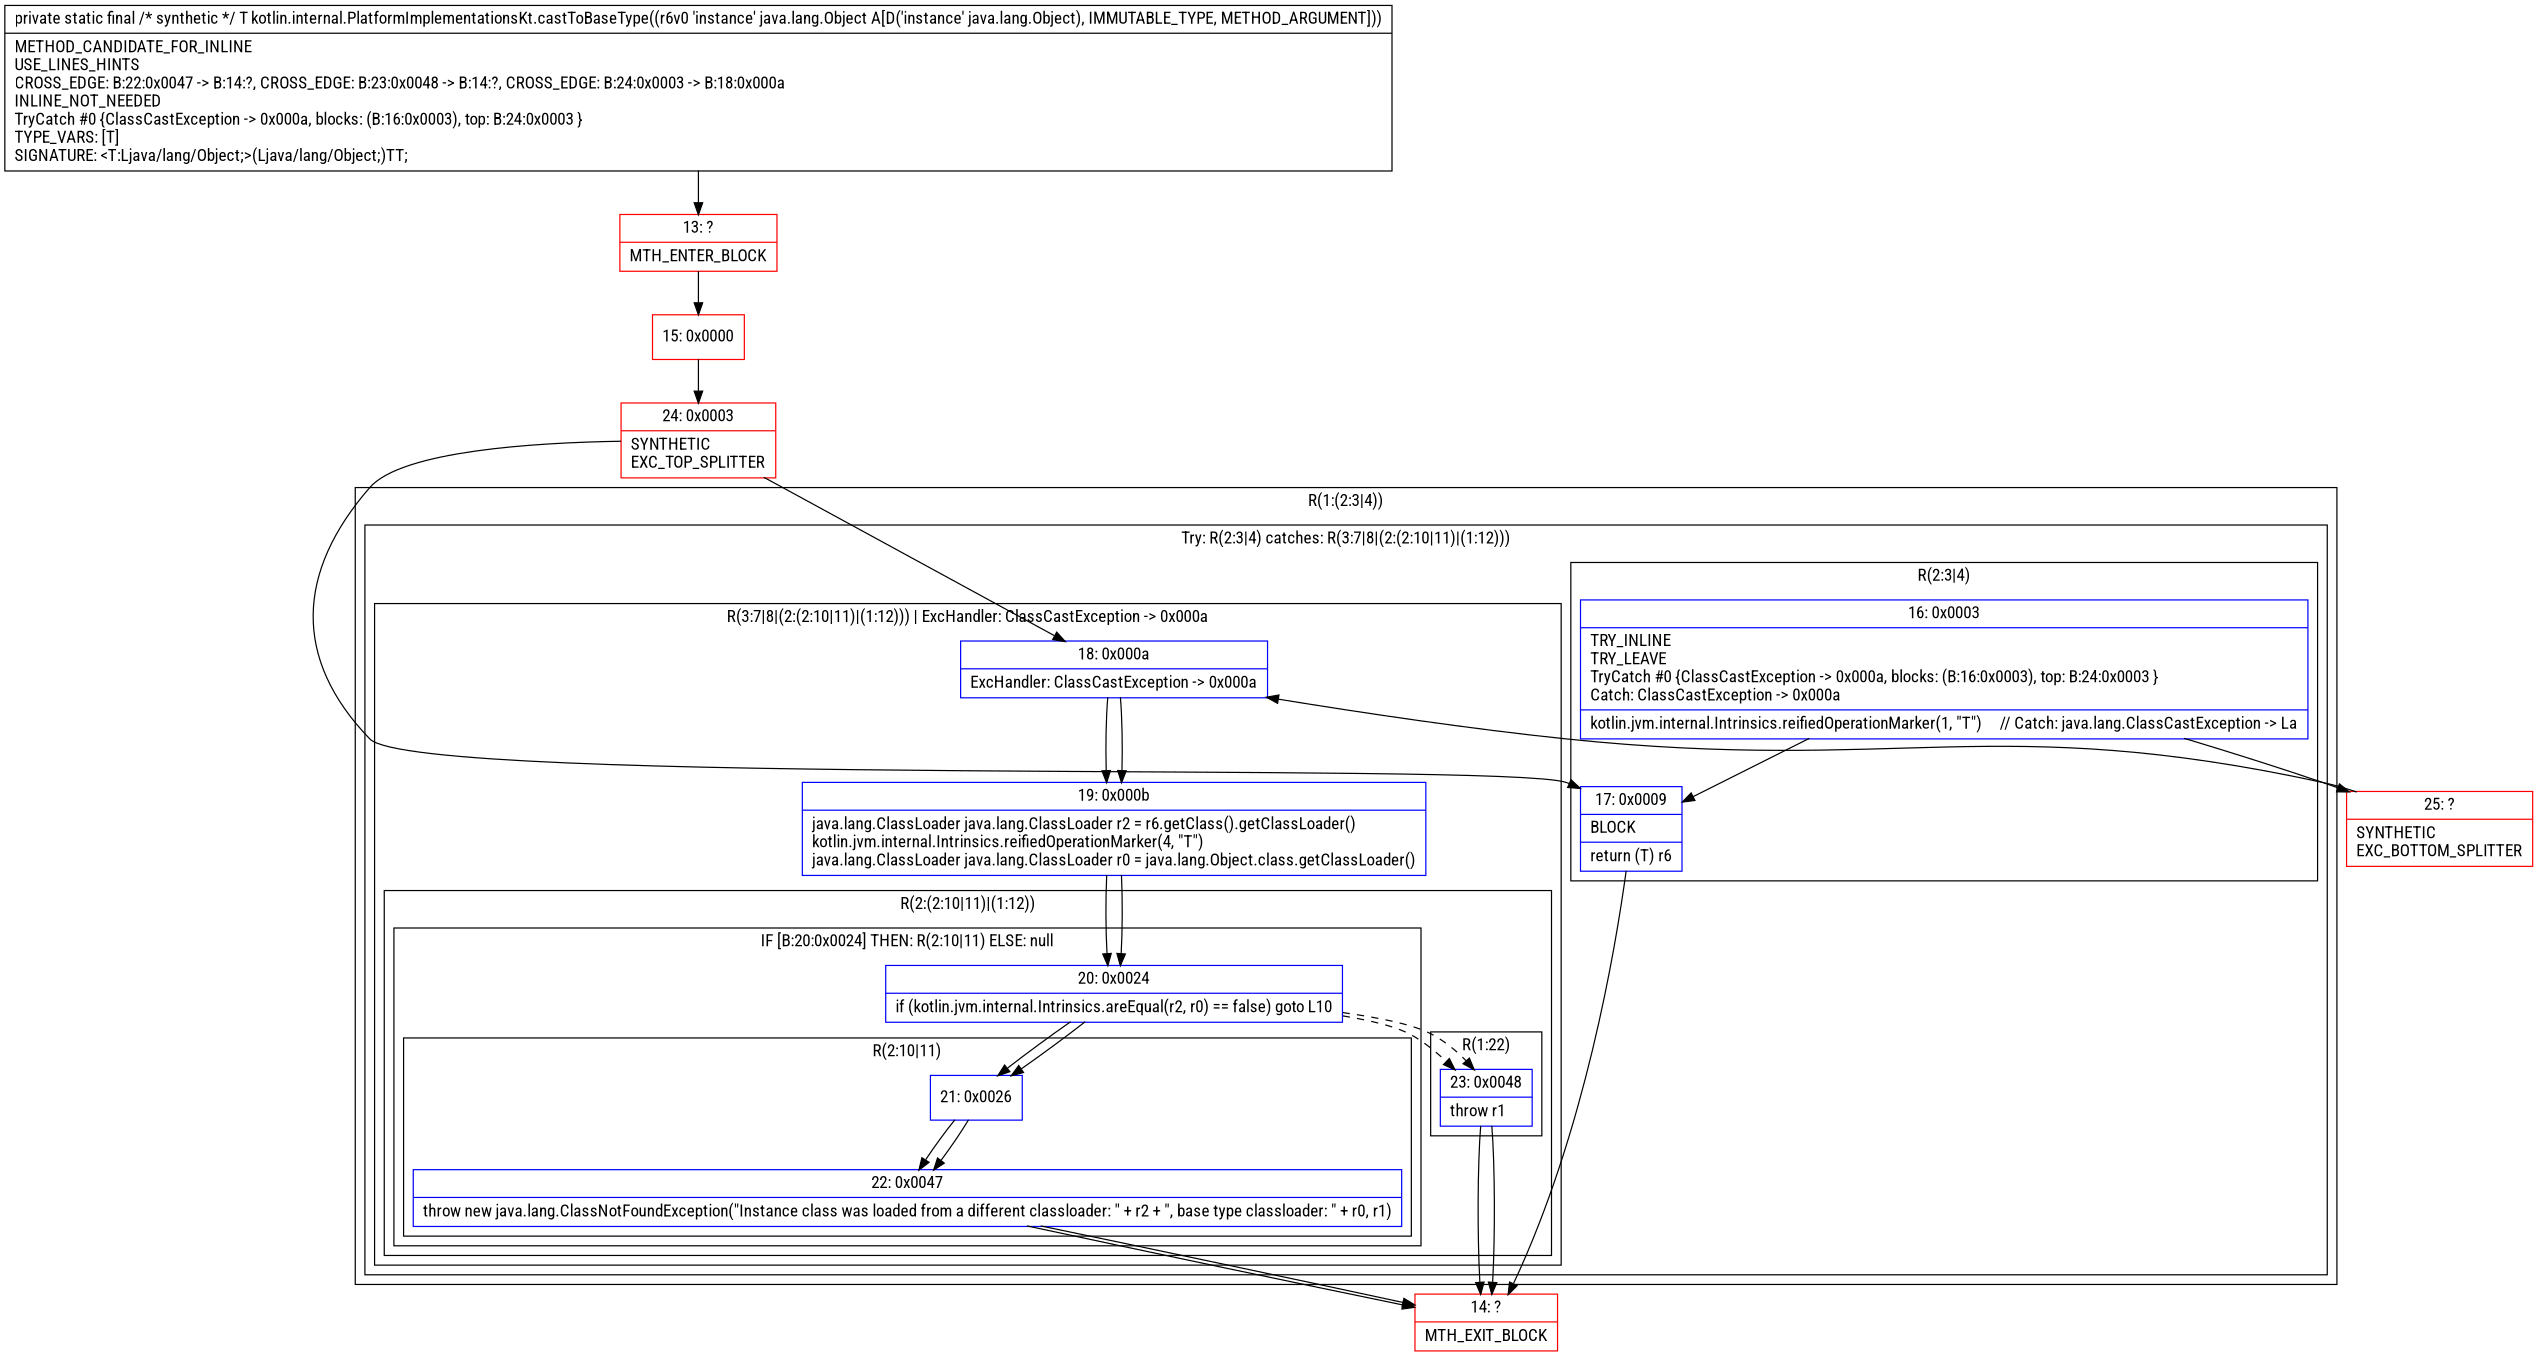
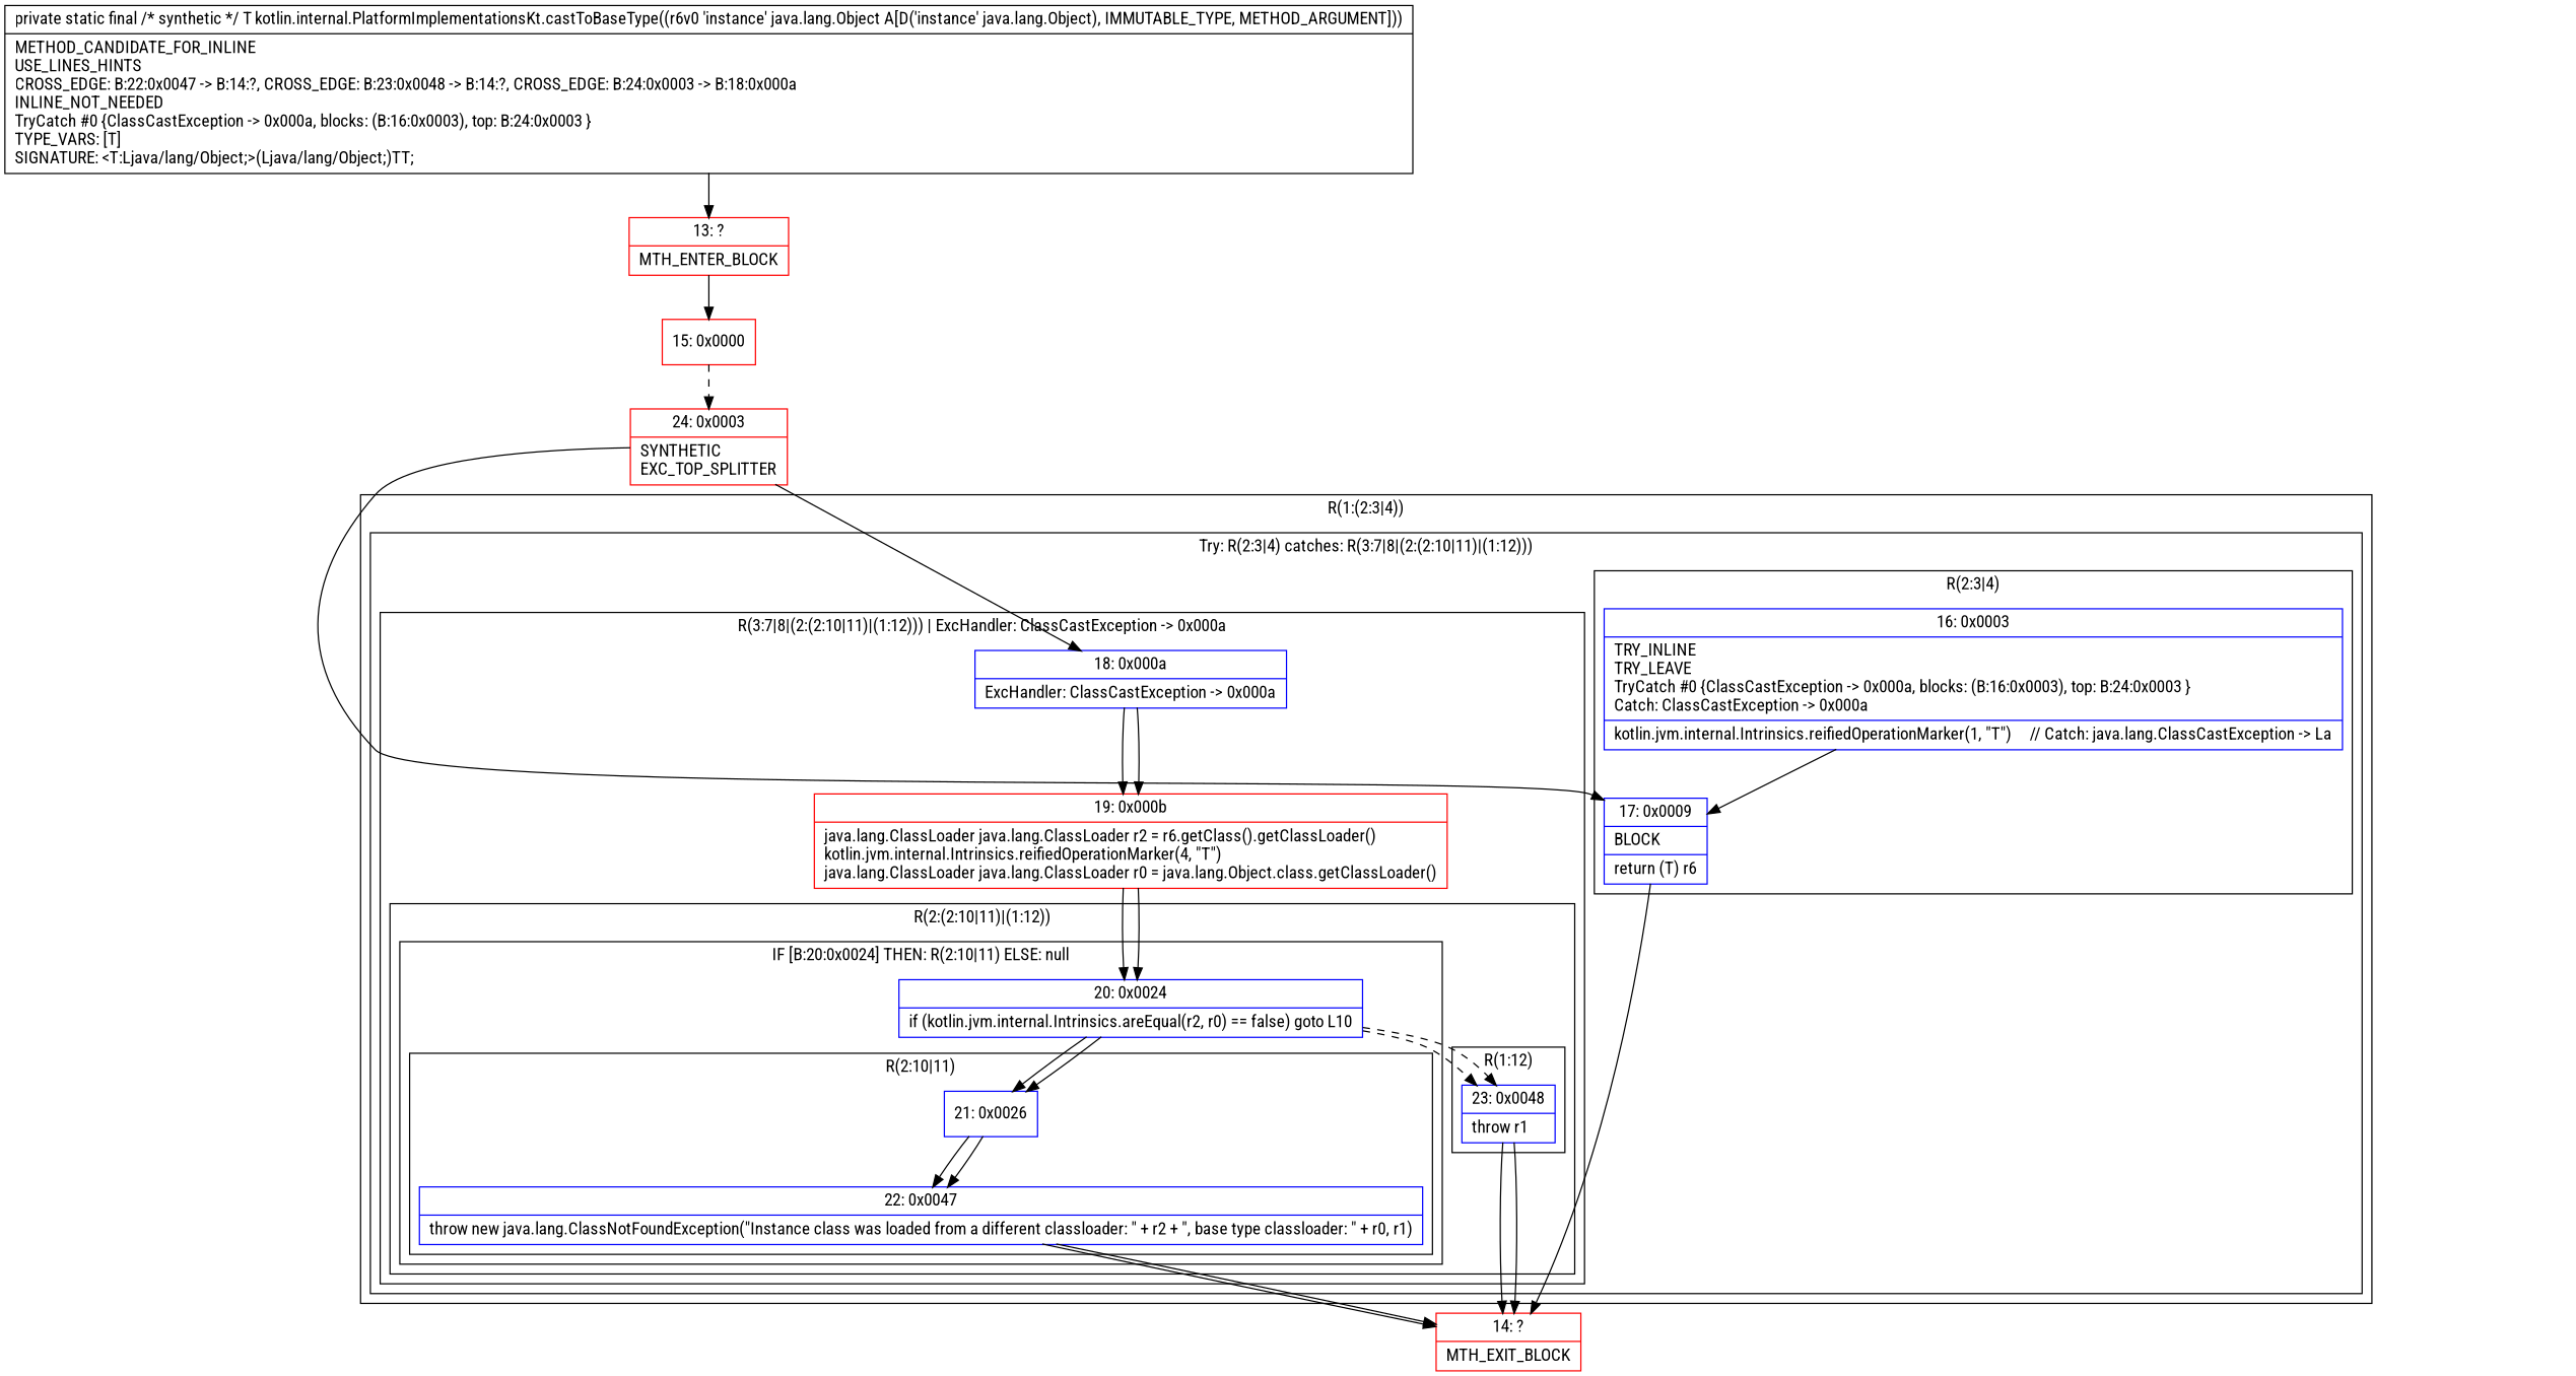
  digraph {
    fontname="Roboto Condensed"
    node [color=blue fontname="Roboto Condensed" shape=record]
    edge [fontname="Roboto Condensed"]
    n1 [label="{16\:\ 0x0003|TRY_INLINE\lTRY_LEAVE\lTryCatch #0 \{ClassCastException \-\> 0x000a, blocks: (B:16:0x0003), top: B:24:0x0003 \}\lCatch: ClassCastException \-\> 0x000a\l|kotlin.jvm.internal.Intrinsics.reifiedOperationMarker(1, \"T\")     \/\/ Catch: java.lang.ClassCastException \-\> La\l}"]
    n2 [label="{17\:\ 0x0009|BLOCK\l|return (T) r6\l}"]
    n3 [label="{21\:\ 0x0026}"]
    n4 [label="{22\:\ 0x0047|throw new java.lang.ClassNotFoundException(\"Instance class was loaded from a different classloader: \" + r2 + \", base type classloader: \" + r0, r1)\l}"]
    n5 [label="{20\:\ 0x0024|if (kotlin.jvm.internal.Intrinsics.areEqual(r2, r0) == false) goto L10\l}"]
    n6 [label="{23\:\ 0x0048|throw r1\l}"]
    n7 [label="{18\:\ 0x000a|ExcHandler: ClassCastException \-\> 0x000a\l}"]
-   n8 [label="{19\:\ 0x000b|java.lang.ClassLoader java.lang.ClassLoader r2 = r6.getClass().getClassLoader()\lkotlin.jvm.internal.Intrinsics.reifiedOperationMarker(4, \"T\")\ljava.lang.ClassLoader java.lang.ClassLoader r0 = java.lang.Object.class.getClassLoader()\l}"]
-   n9 [color=red label="{25\:\ ?|SYNTHETIC\lEXC_BOTTOM_SPLITTER\l}"]
+   n8 [color=red label="{19\:\ 0x000b|java.lang.ClassLoader java.lang.ClassLoader r2 = r6.getClass().getClassLoader()\lkotlin.jvm.internal.Intrinsics.reifiedOperationMarker(4, \"T\")\ljava.lang.ClassLoader java.lang.ClassLoader r0 = java.lang.Object.class.getClassLoader()\l}"]
    n10 [color=red label="{14\:\ ?|MTH_EXIT_BLOCK\l}"]
    n11 [color=red label="{13\:\ ?|MTH_ENTER_BLOCK\l}"]
    n12 [color=red label="{15\:\ 0x0000}"]
    n13 [color=red label="{24\:\ 0x0003|SYNTHETIC\lEXC_TOP_SPLITTER\l}"]
    n14 [label="{private static final \/* synthetic *\/ T kotlin.internal.PlatformImplementationsKt.castToBaseType((r6v0 'instance' java.lang.Object A[D('instance' java.lang.Object), IMMUTABLE_TYPE, METHOD_ARGUMENT]))  | METHOD_CANDIDATE_FOR_INLINE\lUSE_LINES_HINTS\lCROSS_EDGE: B:22:0x0047 \-\> B:14:?, CROSS_EDGE: B:23:0x0048 \-\> B:14:?, CROSS_EDGE: B:24:0x0003 \-\> B:18:0x000a\lINLINE_NOT_NEEDED\lTryCatch #0 \{ClassCastException \-\> 0x000a, blocks: (B:16:0x0003), top: B:24:0x0003 \}\lTYPE_VARS: [T]\lSIGNATURE: \<T:Ljava\/lang\/Object;\>(Ljava\/lang\/Object;)TT;\l}" color=""]
    subgraph cluster_1 {
      label="R(1:(2:3|4))"
      subgraph cluster_2 {
        label="Try: R(2:3|4) catches: R(3:7|8|(2:(2:10|11)|(1:12)))"
        subgraph cluster_3 {
          label="R(2:3|4)"
          n1
          n2
        }
        subgraph cluster_4 {
          label="R(3:7|8|(2:(2:10|11)|(1:12))) | ExcHandler: ClassCastException \-\> 0x000a\l"
          n7
          n8
          subgraph cluster_5 {
            label="R(2:(2:10|11)|(1:12))"
            subgraph cluster_6 {
              label="IF [B:20:0x0024] THEN: R(2:10|11) ELSE: null"
              n5
              subgraph cluster_7 {
                label="R(2:10|11)"
                n3
                n4
              }
            }
            subgraph cluster_8 {
-             label="R(1:22)"
+             label="R(1:12)"
              n6
            }
          }
        }
      }
    }
    subgraph cluster_9 {
      label="R(3:7|8|(2:(2:10|11)|(1:12))) | ExcHandler: ClassCastException \-\> 0x000a\l"
      subgraph cluster_10 {
        label="R(2:(2:10|11)|(1:12))"
        subgraph cluster_11 {
          label="IF [B:20:0x0024] THEN: R(2:10|11) ELSE: null"
          subgraph cluster_12 {
            label="R(2:10|11)"
          }
        }
        subgraph cluster_13 {
          label="R(1:12)"
        }
      }
    }
    n1 -> n2
-   n1 -> n9
    n2 -> n10
    n3 -> n4
    n3 -> n4
    n4 -> n10
    n4 -> n10
    n5 -> n3
    n5 -> n3
    n5 -> n6 [style=dashed]
    n5 -> n6 [style=dashed]
    n6 -> n10
    n6 -> n10
    n7 -> n8
    n7 -> n8
    n8 -> n5
    n8 -> n5
-   n9 -> n7
    n11 -> n12
-   n12 -> n13
+   n12 -> n13 [style=dashed]
    n13 -> n2
    n13 -> n7
    n14 -> n11
  }
